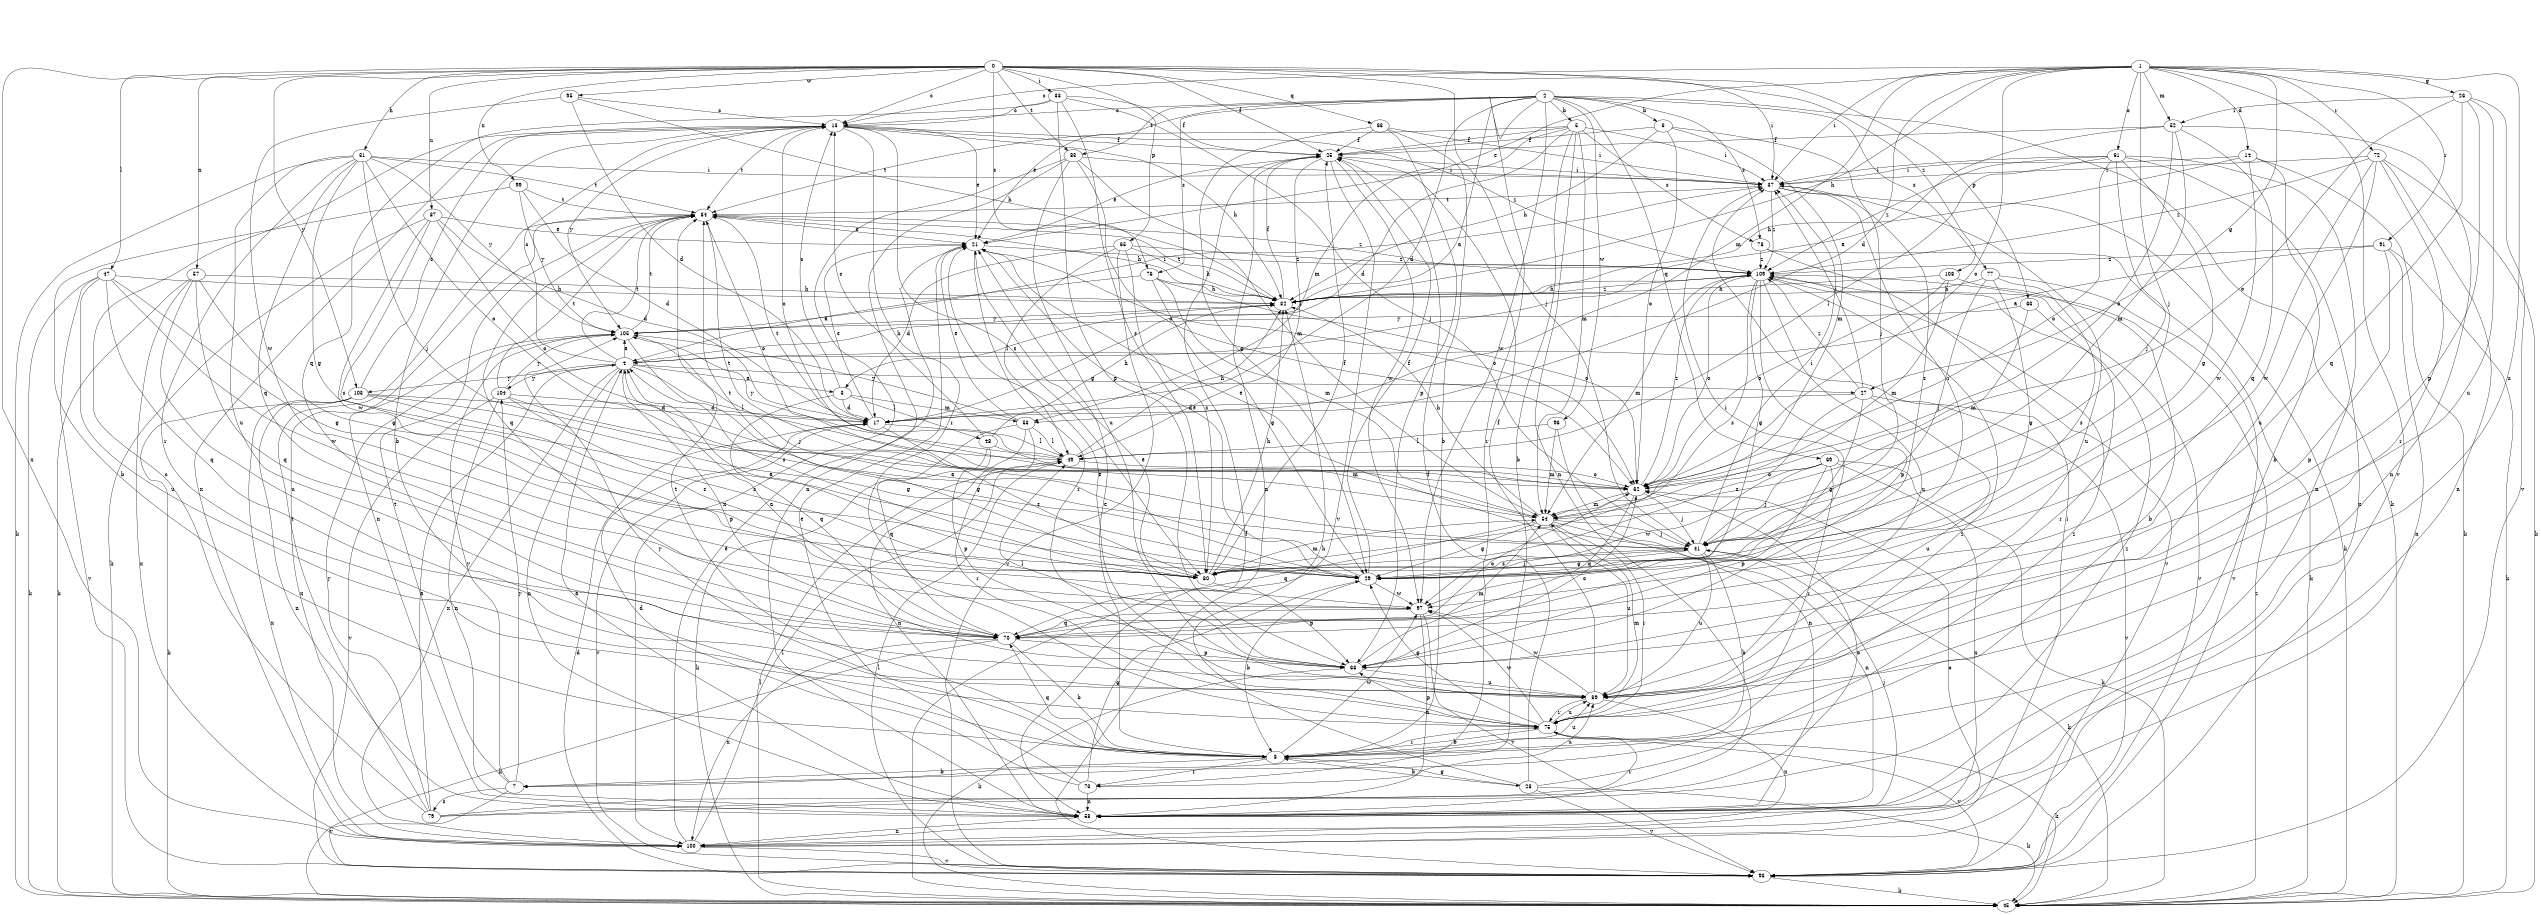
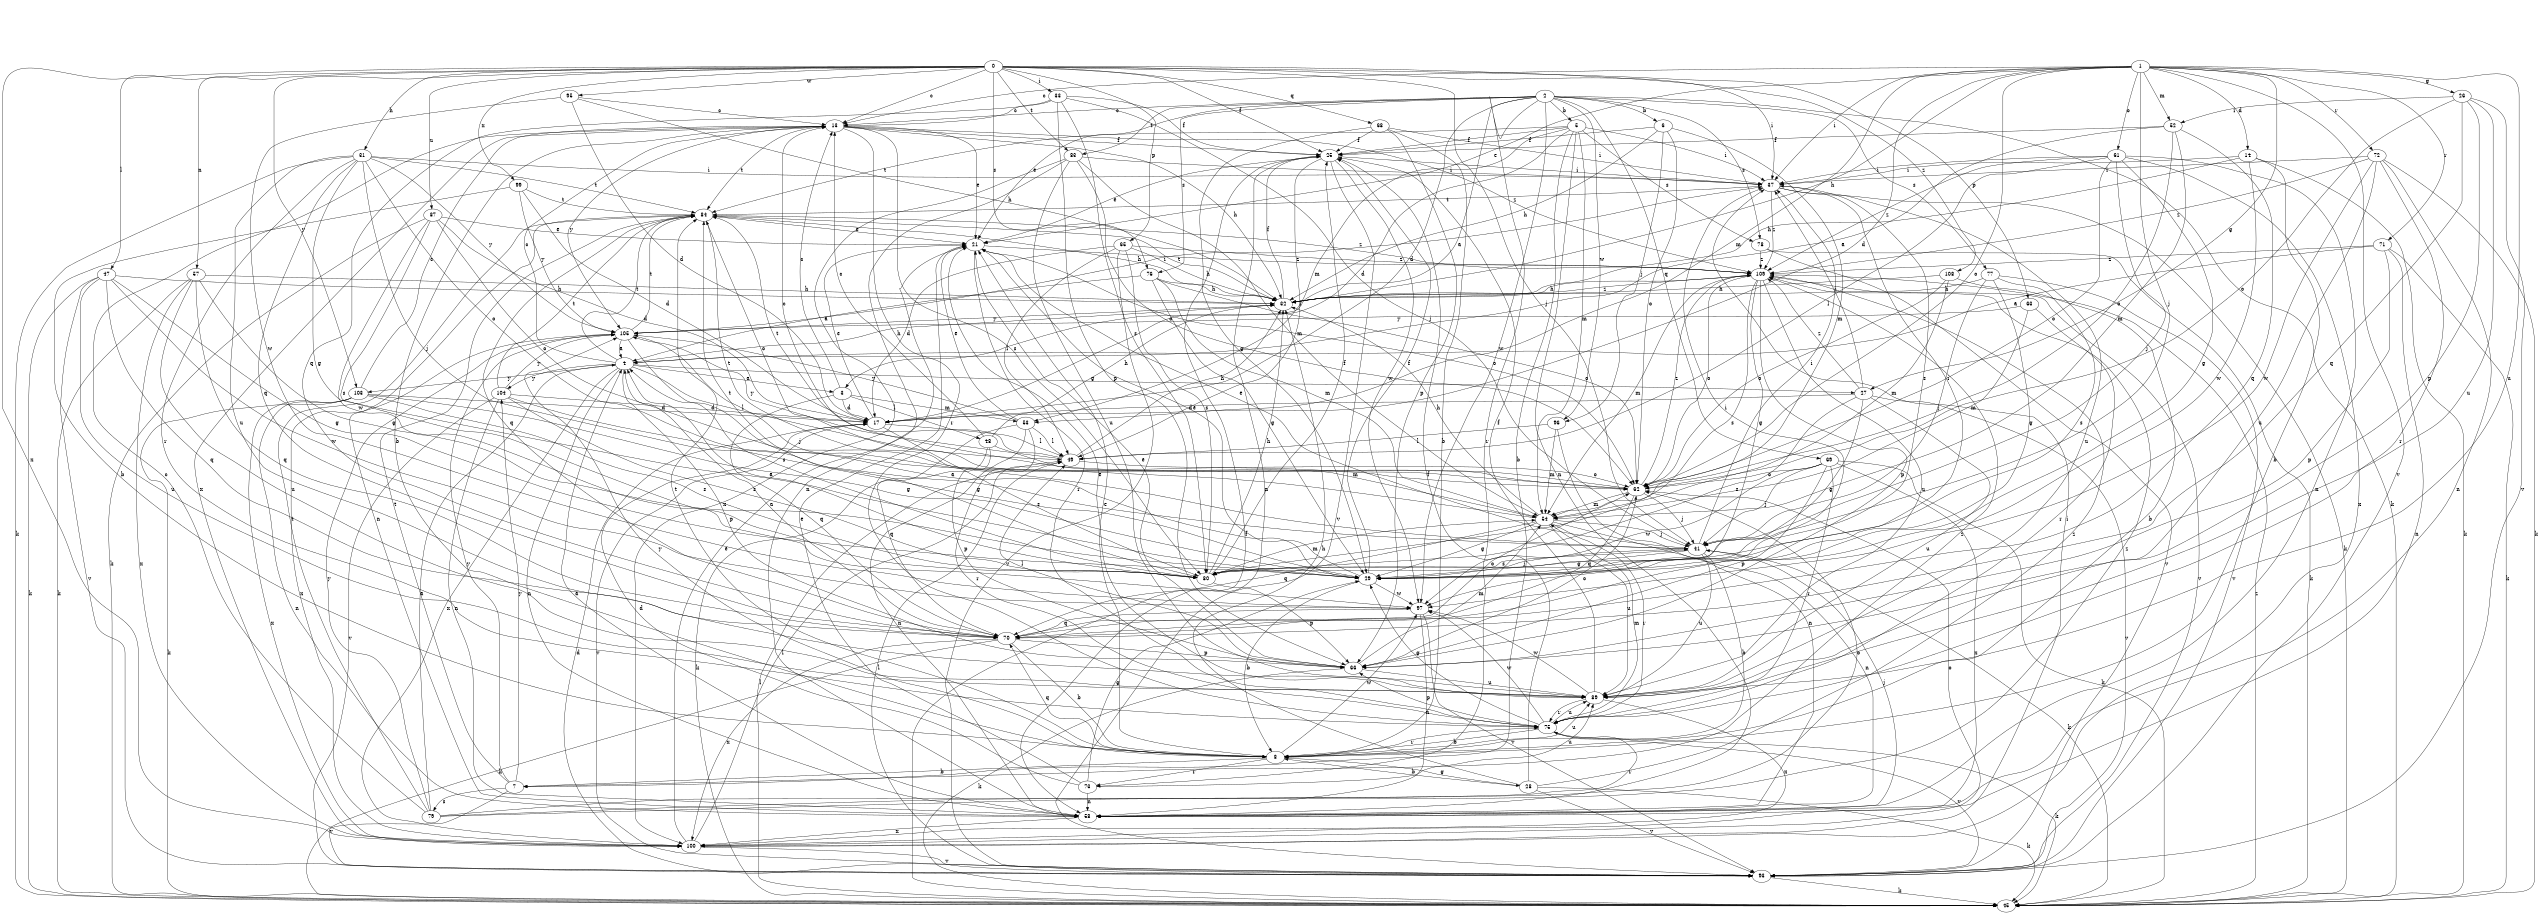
  strict digraph {
    0
    13
    25
    31
    33
    37
    41
    47
    57
    63
    65
    68
    76
    83
    87
    95
    99
    100
    103
    108
    21
    32
    84
    105
    109
    8
    75
    80
    93
    97
    49
    58
    62
    89
    45
    70
    29
    66
    54
    17
    4
    1
    14
    26
    27
    52
    53
    61
-   71 [label=91]
+   71
    72
    2
    3
    5
    6
    69
    73
    77
    78
    96
    48
    7
    104
    79
    28
    0 -> 13 [label=c]
    0 -> 25 [label=f]
    0 -> 31 [label=h]
    0 -> 33 [label=i]
    0 -> 37 [label=i]
    0 -> 41 [label=j]
    0 -> 47 [label=l]
    0 -> 57 [label=n]
    0 -> 63 [label=p]
    0 -> 65 [label=p]
    0 -> 68 [label=q]
    0 -> 76 [label=s]
    0 -> 83 [label=t]
    0 -> 87 [label=u]
    0 -> 95 [label=w]
    0 -> 99 [label=x]
    0 -> 100 [label=x]
    0 -> 103 [label=y]
    0 -> 108 [label=z]
    13 -> 25 [label=f]
    13 -> 100 [label=x]
    13 -> 21 [label=e]
    13 -> 32 [label=h]
    13 -> 84 [label=t]
    13 -> 105 [label=y]
    13 -> 109 [label=z]
    13 -> 8 [label=b]
    13 -> 75 [label=r]
    13 -> 80 [label=s]
    25 -> 37 [label=i]
    25 -> 21 [label=e]
    25 -> 93 [label=v]
    25 -> 97 [label=w]
    25 -> 49 [label=l]
    25 -> 58 [label=n]
    31 -> 37 [label=i]
    31 -> 41 [label=j]
    31 -> 84 [label=t]
    31 -> 105 [label=y]
    31 -> 75 [label=r]
    31 -> 62 [label=o]
    31 -> 89 [label=u]
    31 -> 45 [label=k]
    31 -> 70 [label=q]
    31 -> 29 [label=g]
    33 -> 13 [label=c]
    33 -> 25 [label=f]
    33 -> 41 [label=j]
    33 -> 80 [label=s]
    33 -> 70 [label=q]
    33 -> 66 [label=p]
    37 -> 84 [label=t]
    37 -> 109 [label=z]
    37 -> 80 [label=s]
    37 -> 89 [label=u]
    37 -> 45 [label=k]
    41 -> 37 [label=i]
    41 -> 21 [label=e]
    41 -> 8 [label=b]
    41 -> 80 [label=s]
    41 -> 89 [label=u]
    41 -> 45 [label=k]
    41 -> 29 [label=g]
    47 -> 32 [label=h]
    47 -> 93 [label=v]
    47 -> 97 [label=w]
    47 -> 89 [label=u]
    47 -> 45 [label=k]
    47 -> 70 [label=q]
    47 -> 29 [label=g]
    57 -> 100 [label=x]
    57 -> 32 [label=h]
    57 -> 89 [label=u]
    57 -> 45 [label=k]
    57 -> 70 [label=q]
    57 -> 29 [label=g]
    63 -> 105 [label=y]
    63 -> 75 [label=r]
    63 -> 54 [label=m]
    65 -> 32 [label=h]
    65 -> 109 [label=z]
    65 -> 80 [label=s]
    65 -> 93 [label=v]
    65 -> 49 [label=l]
    65 -> 17 [label=d]
    68 -> 25 [label=f]
    68 -> 37 [label=i]
    68 -> 8 [label=b]
    68 -> 29 [label=g]
    68 -> 66 [label=p]
    76 -> 32 [label=h]
    76 -> 62 [label=o]
    76 -> 29 [label=g]
    76 -> 54 [label=m]
    76 -> 4 [label=a]
    83 -> 37 [label=i]
    83 -> 100 [label=x]
    83 -> 58 [label=n]
    83 -> 62 [label=o]
    83 -> 89 [label=u]
    83 -> 54 [label=m]
    87 -> 21 [label=e]
    87 -> 80 [label=s]
    87 -> 97 [label=w]
    87 -> 62 [label=o]
    87 -> 45 [label=k]
    87 -> 17 [label=d]
    95 -> 13 [label=c]
    95 -> 32 [label=h]
    95 -> 97 [label=w]
    95 -> 17 [label=d]
    99 -> 84 [label=t]
    99 -> 105 [label=y]
    99 -> 8 [label=b]
    99 -> 17 [label=d]
    100 -> 37 [label=i]
    100 -> 21 [label=e]
    100 -> 93 [label=v]
    100 -> 49 [label=l]
    100 -> 62 [label=o]
    103 -> 13 [label=c]
    103 -> 100 [label=x]
    103 -> 80 [label=s]
    103 -> 58 [label=n]
    103 -> 45 [label=k]
    103 -> 29 [label=g]
    103 -> 17 [label=d]
    108 -> 32 [label=h]
    108 -> 8 [label=b]
    108 -> 62 [label=o]
    108 -> 54 [label=m]
    21 -> 109 [label=z]
    21 -> 75 [label=r]
    21 -> 62 [label=o]
    32 -> 25 [label=f]
    32 -> 84 [label=t]
    32 -> 105 [label=y]
    32 -> 109 [label=z]
    84 -> 21 [label=e]
    84 -> 32 [label=h]
    84 -> 109 [label=z]
    84 -> 58 [label=n]
    84 -> 62 [label=o]
    84 -> 70 [label=q]
    105 -> 37 [label=i]
    105 -> 41 [label=j]
    105 -> 100 [label=x]
    105 -> 84 [label=t]
    105 -> 80 [label=s]
-   4 -> 105 [label=a]
+   105 -> 4 [label=a]
    109 -> 32 [label=h]
    109 -> 80 [label=s]
    109 -> 93 [label=v]
    109 -> 62 [label=o]
    109 -> 89 [label=u]
    109 -> 29 [label=g]
    109 -> 66 [label=p]
    109 -> 54 [label=m]
    8 -> 21 [label=e]
    8 -> 84 [label=t]
    8 -> 105 [label=y]
    8 -> 75 [label=r]
    8 -> 97 [label=w]
    8 -> 89 [label=u]
    8 -> 70 [label=q]
    8 -> 73 [label=r]
    8 -> 7 [label=b]
    8 -> 28 [label=g]
    75 -> 8 [label=b]
    75 -> 93 [label=v]
    75 -> 97 [label=w]
    75 -> 89 [label=u]
    75 -> 45 [label=k]
    75 -> 29 [label=g]
    75 -> 66 [label=p]
    75 -> 54 [label=m]
    80 -> 25 [label=f]
    80 -> 32 [label=h]
    80 -> 84 [label=t]
    80 -> 66 [label=p]
    80 -> 54 [label=m]
    80 -> 4 [label=a]
    93 -> 49 [label=l]
    93 -> 45 [label=k]
    93 -> 17 [label=d]
    97 -> 93 [label=v]
    97 -> 58 [label=n]
    97 -> 70 [label=q]
    49 -> 32 [label=h]
    49 -> 84 [label=t]
    49 -> 105 [label=y]
    49 -> 62 [label=o]
    58 -> 41 [label=j]
    58 -> 100 [label=x]
    58 -> 4 [label=a]
    62 -> 13 [label=c]
    62 -> 41 [label=j]
    62 -> 109 [label=z]
    62 -> 70 [label=q]
    62 -> 54 [label=m]
    89 -> 25 [label=f]
    89 -> 100 [label=x]
    89 -> 21 [label=e]
    89 -> 75 [label=r]
    89 -> 97 [label=w]
    45 -> 25 [label=f]
    45 -> 109 [label=z]
    45 -> 49 [label=l]
    70 -> 37 [label=i]
    70 -> 100 [label=x]
    70 -> 8 [label=b]
    70 -> 62 [label=o]
    70 -> 45 [label=k]
    70 -> 66 [label=p]
    70 -> 4 [label=a]
    29 -> 25 [label=f]
    29 -> 37 [label=i]
    29 -> 41 [label=j]
    29 -> 21 [label=e]
    29 -> 8 [label=b]
    29 -> 97 [label=w]
    29 -> 4 [label=a]
    66 -> 21 [label=e]
    66 -> 49 [label=l]
    66 -> 62 [label=o]
    66 -> 89 [label=u]
    66 -> 45 [label=k]
    66 -> 54 [label=m]
    54 -> 41 [label=j]
    54 -> 32 [label=h]
    54 -> 84 [label=t]
    54 -> 75 [label=r]
    54 -> 58 [label=n]
    54 -> 89 [label=u]
    54 -> 70 [label=q]
    54 -> 29 [label=g]
    17 -> 21 [label=e]
    17 -> 80 [label=s]
    17 -> 93 [label=v]
    17 -> 49 [label=l]
    4 -> 13 [label=c]
    4 -> 100 [label=x]
    4 -> 103 [label=y]
    4 -> 32 [label=h]
    4 -> 84 [label=t]
    4 -> 49 [label=l]
    4 -> 58 [label=n]
    4 -> 66 [label=p]
    4 -> 27 [label=g]
    4 -> 3 [label=a]
    4 -> 104 [label=y]
    1 -> 13 [label=c]
    1 -> 37 [label=i]
    1 -> 41 [label=j]
    1 -> 21 [label=e]
    1 -> 32 [label=h]
    1 -> 93 [label=v]
    1 -> 62 [label=o]
    1 -> 89 [label=u]
    1 -> 17 [label=d]
    1 -> 14 [label=d]
    1 -> 26 [label=g]
    1 -> 27 [label=g]
    1 -> 52 [label=m]
    1 -> 53 [label=m]
    1 -> 61 [label=o]
    1 -> 71 [label=r]
    1 -> 72 [label=r]
    14 -> 37 [label=i]
    14 -> 32 [label=h]
    14 -> 8 [label=b]
    14 -> 97 [label=w]
    14 -> 45 [label=k]
    26 -> 93 [label=v]
    26 -> 62 [label=o]
    26 -> 89 [label=u]
    26 -> 70 [label=q]
    26 -> 66 [label=p]
    26 -> 52 [label=i]
    27 -> 37 [label=i]
    27 -> 109 [label=z]
    27 -> 80 [label=s]
    27 -> 93 [label=v]
    27 -> 89 [label=u]
    27 -> 29 [label=g]
    27 -> 17 [label=d]
    52 -> 25 [label=f]
-   52 -> 58 [label=n]
    52 -> 62 [label=o]
    52 -> 70 [label=q]
    52 -> 54 [label=m]
    52 -> 4 [label=a]
    53 -> 21 [label=e]
    53 -> 105 [label=y]
    53 -> 75 [label=r]
    53 -> 49 [label=l]
    53 -> 58 [label=n]
    53 -> 45 [label=k]
    61 -> 37 [label=i]
    61 -> 41 [label=j]
    61 -> 100 [label=x]
    61 -> 109 [label=z]
    61 -> 49 [label=l]
    61 -> 58 [label=n]
    61 -> 62 [label=o]
    61 -> 29 [label=g]
    71 -> 109 [label=z]
    71 -> 58 [label=n]
    71 -> 45 [label=k]
    71 -> 66 [label=p]
    71 -> 4 [label=a]
    72 -> 37 [label=i]
    72 -> 109 [label=z]
    72 -> 75 [label=r]
    72 -> 97 [label=w]
    72 -> 58 [label=n]
    72 -> 89 [label=u]
    72 -> 45 [label=k]
    2 -> 13 [label=c]
    2 -> 76 [label=s]
    2 -> 83 [label=t]
    2 -> 21 [label=e]
    2 -> 97 [label=w]
    2 -> 45 [label=k]
    2 -> 17 [label=d]
    2 -> 3 [label=a]
    2 -> 5 [label=b]
    2 -> 6 [label=b]
    2 -> 69 [label=q]
    2 -> 73 [label=r]
    2 -> 77 [label=s]
    2 -> 78 [label=s]
    2 -> 96 [label=w]
    3 -> 13 [label=c]
    3 -> 70 [label=q]
    3 -> 17 [label=d]
    3 -> 53 [label=m]
    3 -> 48 [label=l]
    5 -> 25 [label=f]
    5 -> 37 [label=i]
    5 -> 84 [label=t]
    5 -> 58 [label=n]
    5 -> 54 [label=m]
    5 -> 17 [label=d]
    5 -> 53 [label=m]
    5 -> 78 [label=s]
    5 -> 7 [label=b]
    6 -> 25 [label=f]
-   6 -> 41 [label=j]
+   6 -> 96 [label=j]
    6 -> 32 [label=h]
    6 -> 62 [label=o]
    6 -> 54 [label=m]
    69 -> 41 [label=j]
    69 -> 100 [label=x]
    69 -> 75 [label=r]
    69 -> 97 [label=w]
    69 -> 62 [label=o]
    69 -> 45 [label=k]
    69 -> 66 [label=p]
    73 -> 21 [label=e]
    73 -> 58 [label=n]
    73 -> 89 [label=u]
    73 -> 29 [label=g]
    73 -> 17 [label=d]
    77 -> 41 [label=j]
    77 -> 32 [label=h]
    77 -> 80 [label=s]
    77 -> 93 [label=v]
    77 -> 29 [label=g]
    78 -> 109 [label=z]
    78 -> 93 [label=v]
    78 -> 45 [label=k]
    96 -> 49 [label=l]
    96 -> 58 [label=n]
    96 -> 54 [label=m]
    48 -> 13 [label=c]
    48 -> 32 [label=h]
    48 -> 70 [label=q]
    48 -> 66 [label=p]
    48 -> 54 [label=m]
    7 -> 84 [label=t]
    7 -> 105 [label=y]
    7 -> 109 [label=z]
    7 -> 93 [label=v]
    7 -> 104 [label=y]
    7 -> 79 [label=s]
    104 -> 84 [label=t]
    104 -> 105 [label=y]
    104 -> 80 [label=s]
    104 -> 93 [label=v]
    104 -> 58 [label=n]
    104 -> 29 [label=g]
    104 -> 17 [label=d]
    79 -> 13 [label=c]
    79 -> 84 [label=t]
    79 -> 105 [label=y]
    79 -> 109 [label=z]
    79 -> 75 [label=r]
    79 -> 62 [label=o]
    79 -> 4 [label=a]
    28 -> 25 [label=f]
    28 -> 32 [label=h]
    28 -> 109 [label=z]
    28 -> 8 [label=b]
    28 -> 93 [label=v]
    28 -> 45 [label=k]
  }
